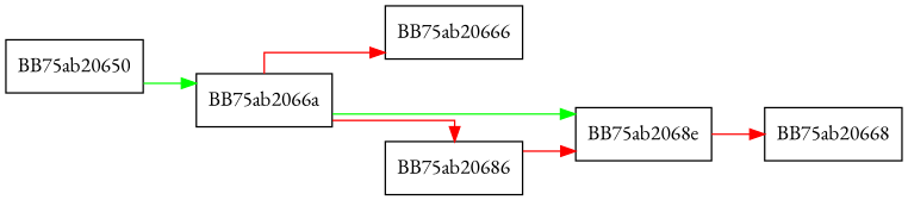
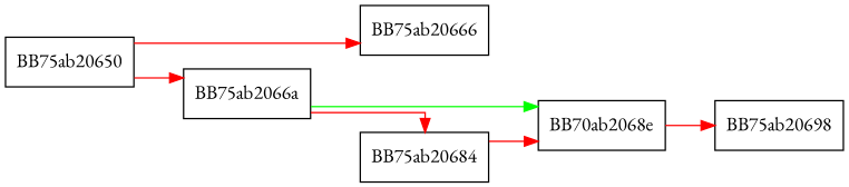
  digraph {
    fontname="EB Garamond"
    rankdir=LR
    splines=ortho
    node [fontname="EB Garamond" shape=box]
    edge [color=red fontname="EB Garamond"]
    BB75ab20650
    BB75ab2066a
    BB75ab20666
-   BB75ab2068e
-   BB75ab20684 [label=BB75ab20686]
-   BB75ab20698 [label=BB75ab20668]
-   BB75ab20650 -> BB75ab2066a [color=green]
-   BB75ab2066a -> BB75ab20666
+   BB75ab2068e [label=BB70ab2068e]
+   BB75ab20684
+   BB75ab20698
+   BB75ab20650 -> BB75ab2066a
+   BB75ab20650 -> BB75ab20666
    BB75ab2066a -> BB75ab2068e [color=green]
    BB75ab2066a -> BB75ab20684
    BB75ab2068e -> BB75ab20698
    BB75ab20684 -> BB75ab2068e
  }
